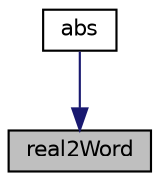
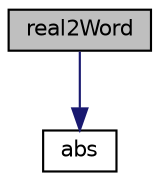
  digraph {
    rankdir=TB
    node [color=black fontname=Helvetica fontsize=10 shape=record style=filled]
    n1 [fillcolor=grey75 fontcolor=black height=0.2 label=real2Word width=0.4]
    n2 [fillcolor=white height=0.2 label=abs width=0.4]
-   n2 -> n1 [color=midnightblue fontname=Helvetica fontsize=10 labelfontname=Helvetica labelfontsize=10 style=solid]
+   n1 -> n2 [color=midnightblue fontname=Helvetica fontsize=10 labelfontname=Helvetica labelfontsize=10 style=solid]
  }
